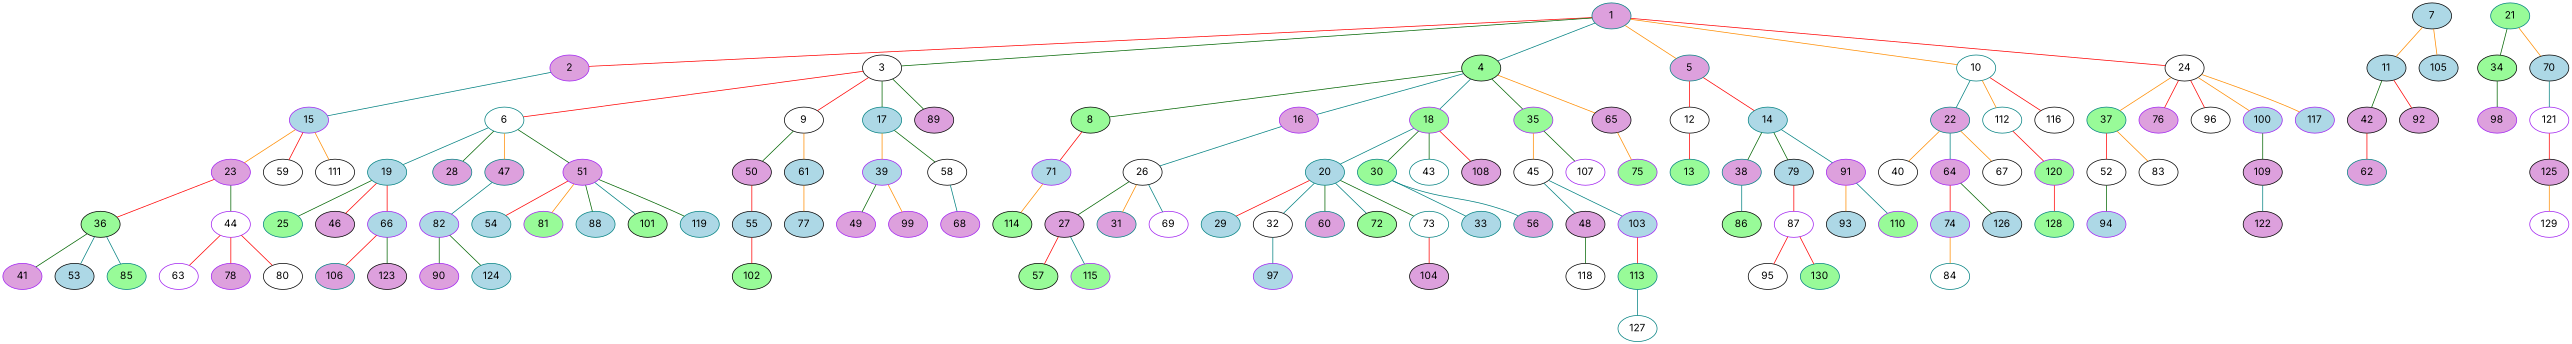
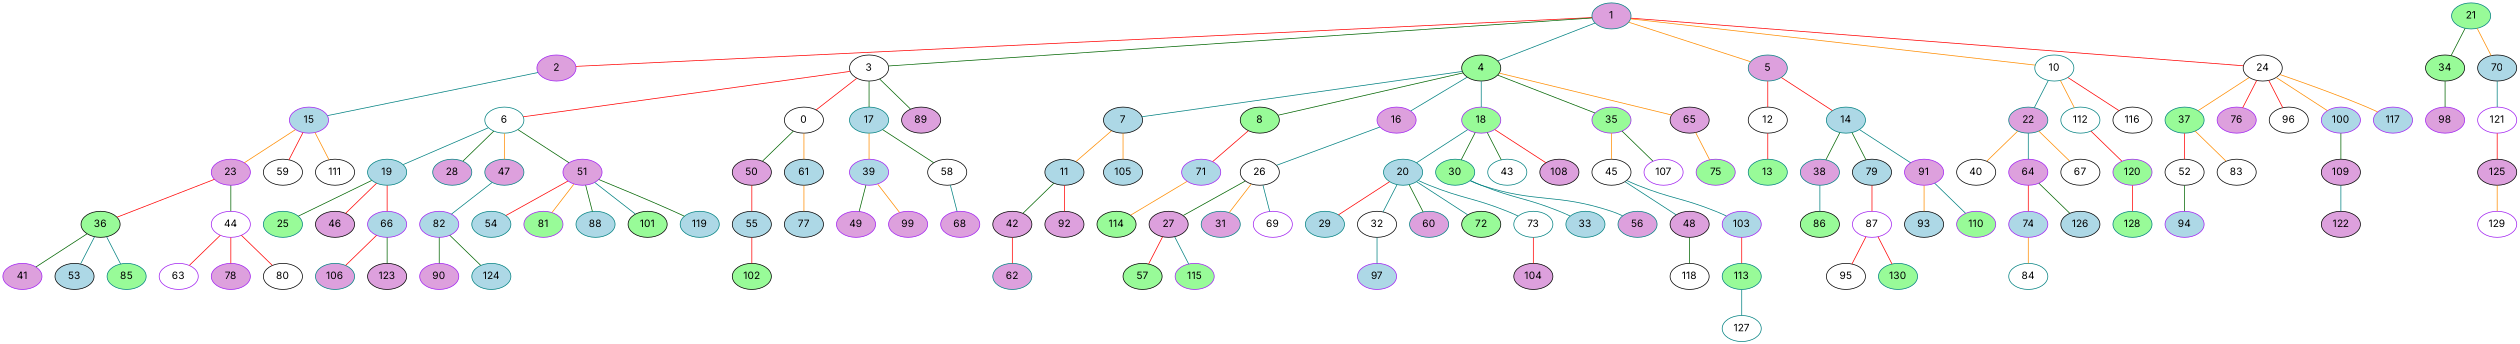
  graph {
    fontname=Inter
    node [color=black fillcolor=plum fontname=Inter style=filled]
    edge [color=red fontname=Inter]
    1 [color=teal]
    2 [color=purple]
    3 [fillcolor=white]
    4 [fillcolor=palegreen]
    5 [color=teal]
    10 [color=teal fillcolor=white]
    24 [fillcolor=white]
    15 [color=purple fillcolor=lightblue]
    6 [color=teal fillcolor=white]
-   9 [fillcolor=white]
+   9 [fillcolor=white label=0]
    17 [color=teal fillcolor=lightblue]
    89
    7 [fillcolor=lightblue]
    8 [fillcolor=palegreen]
    16 [color=purple]
    18 [color=purple fillcolor=palegreen]
    35 [color=purple fillcolor=palegreen]
    65
    12 [fillcolor=white]
    14 [color=teal fillcolor=lightblue]
    22 [color=teal]
    112 [color=teal fillcolor=white]
    116 [fillcolor=white]
    37 [color=teal fillcolor=palegreen]
    76 [color=purple]
    96 [fillcolor=white]
    100 [color=purple fillcolor=lightblue]
    117 [color=purple fillcolor=lightblue]
    23 [color=purple]
    59 [fillcolor=white]
    111 [fillcolor=white]
    19 [color=teal fillcolor=lightblue]
    28 [color=teal]
    47 [color=teal]
    51 [color=purple]
    50
    61 [fillcolor=lightblue]
    39 [color=purple fillcolor=lightblue]
    58 [fillcolor=white]
    11 [fillcolor=lightblue]
    105 [fillcolor=lightblue]
    71 [color=purple fillcolor=lightblue]
    26 [fillcolor=white]
    20 [color=teal fillcolor=lightblue]
    30 [color=teal fillcolor=palegreen]
    43 [color=teal fillcolor=white]
    108
    45 [fillcolor=white]
    107 [color=purple fillcolor=white]
    75 [color=purple fillcolor=palegreen]
    13 [color=teal fillcolor=palegreen]
    38 [color=teal]
    79 [fillcolor=lightblue]
    91 [color=purple]
    25 [color=teal fillcolor=palegreen]
    46
    66 [color=purple fillcolor=lightblue]
    82 [color=purple fillcolor=lightblue]
    54 [color=teal fillcolor=lightblue]
    81 [color=purple fillcolor=palegreen]
    88 [color=teal fillcolor=lightblue]
    101 [fillcolor=palegreen]
    119 [color=teal fillcolor=lightblue]
    42
    92
    114 [fillcolor=palegreen]
    55 [fillcolor=lightblue]
    77 [fillcolor=lightblue]
    40 [fillcolor=white]
    64 [color=purple]
    67 [fillcolor=white]
    120 [color=purple fillcolor=palegreen]
    62 [color=teal]
    21 [color=teal fillcolor=palegreen]
    34 [fillcolor=palegreen]
    70 [fillcolor=lightblue]
    86 [fillcolor=palegreen]
    87 [color=purple fillcolor=white]
    93 [fillcolor=lightblue]
    110 [color=purple fillcolor=palegreen]
    36 [fillcolor=palegreen]
    44 [color=purple fillcolor=white]
    27
    31 [color=teal]
    69 [color=purple fillcolor=white]
    49 [color=purple]
    99 [color=purple]
    68 [color=purple]
    29 [color=teal fillcolor=lightblue]
    32 [fillcolor=white]
    60 [color=teal]
    72 [fillcolor=palegreen]
    73 [color=teal fillcolor=white]
    33 [color=teal fillcolor=lightblue]
    56 [color=teal]
    106 [color=teal]
    123
    97 [color=purple fillcolor=lightblue]
    104
    98 [color=purple]
    121 [color=purple fillcolor=white]
    74 [color=purple fillcolor=lightblue]
    126 [fillcolor=lightblue]
    41 [color=purple]
    53 [fillcolor=lightblue]
    85 [color=teal fillcolor=palegreen]
    63 [color=purple fillcolor=white]
    78 [color=purple]
    80 [fillcolor=white]
    52 [fillcolor=white]
    83 [fillcolor=white]
    109
    57 [fillcolor=palegreen]
    115 [color=purple fillcolor=palegreen]
    48
    103 [color=purple fillcolor=lightblue]
    94 [color=purple fillcolor=lightblue]
    118 [fillcolor=white]
    113 [color=teal fillcolor=palegreen]
    90 [color=purple]
    124 [color=teal fillcolor=lightblue]
    102 [fillcolor=palegreen]
    84 [color=teal fillcolor=white]
    125
    95 [fillcolor=white]
    130 [color=teal fillcolor=palegreen]
    122
    127 [color=teal fillcolor=white]
    128 [color=teal fillcolor=palegreen]
    129 [color=purple fillcolor=white]
    1 -- 2
    1 -- 3 [color=darkgreen]
    1 -- 4 [color=teal]
    1 -- 5 [color=darkorange]
    1 -- 10 [color=darkorange]
    1 -- 24
    2 -- 15 [color=teal]
    3 -- 6
    3 -- 9
    3 -- 17 [color=darkgreen]
    3 -- 89 [color=darkgreen]
+   4 -- 7 [color=teal]
    4 -- 8 [color=darkgreen]
    4 -- 16 [color=teal]
    4 -- 18 [color=teal]
    4 -- 35 [color=darkgreen]
    4 -- 65 [color=darkorange]
    5 -- 12
    5 -- 14
    10 -- 22 [color=teal]
    10 -- 112 [color=darkorange]
    10 -- 116
    24 -- 37 [color=darkorange]
    24 -- 76
    24 -- 96
    24 -- 100 [color=darkorange]
    24 -- 117 [color=darkorange]
    15 -- 23 [color=darkorange]
    15 -- 59
    15 -- 111 [color=darkorange]
    6 -- 19 [color=teal]
    6 -- 28 [color=darkgreen]
    6 -- 47 [color=darkorange]
    6 -- 51 [color=darkgreen]
    9 -- 50 [color=darkgreen]
    9 -- 61 [color=darkorange]
    17 -- 39 [color=darkorange]
    17 -- 58 [color=darkgreen]
    7 -- 11 [color=darkorange]
    7 -- 105 [color=darkorange]
    8 -- 71
    16 -- 26 [color=teal]
    18 -- 20 [color=teal]
    18 -- 30 [color=darkgreen]
    18 -- 43 [color=darkgreen]
    18 -- 108
    35 -- 45 [color=darkorange]
    35 -- 107 [color=darkgreen]
    65 -- 75 [color=darkorange]
    12 -- 13
    14 -- 38 [color=darkgreen]
    14 -- 79 [color=darkgreen]
    14 -- 91 [color=teal]
    22 -- 40 [color=darkorange]
    22 -- 64 [color=teal]
    22 -- 67 [color=darkorange]
    112 -- 120
    37 -- 52
    37 -- 83 [color=darkorange]
    100 -- 109 [color=darkgreen]
    23 -- 36
    23 -- 44 [color=darkgreen]
    19 -- 25 [color=darkgreen]
    19 -- 46
    19 -- 66
    47 -- 82 [color=teal]
    51 -- 54
    51 -- 81 [color=darkorange]
    51 -- 88 [color=darkgreen]
    51 -- 101 [color=teal]
    51 -- 119 [color=darkgreen]
    50 -- 55
    61 -- 77 [color=darkorange]
    39 -- 49 [color=darkgreen]
    39 -- 99 [color=darkorange]
    58 -- 68 [color=teal]
    11 -- 42 [color=darkgreen]
    11 -- 92
    71 -- 114 [color=darkorange]
    26 -- 27 [color=darkgreen]
    26 -- 31 [color=darkorange]
    26 -- 69 [color=teal]
    20 -- 29
    20 -- 32 [color=teal]
    20 -- 60 [color=darkgreen]
    20 -- 72 [color=teal]
-   20 -- 73 [color=darkgreen]
+   20 -- 73 [color=teal]
    30 -- 33 [color=teal]
    30 -- 56 [color=teal]
    45 -- 48 [color=teal]
    45 -- 103 [color=teal]
    38 -- 86 [color=teal]
    79 -- 87
    91 -- 93 [color=darkorange]
    91 -- 110 [color=teal]
    66 -- 106
    66 -- 123 [color=darkgreen]
    82 -- 90 [color=darkgreen]
    82 -- 124 [color=darkgreen]
    42 -- 62
    55 -- 102
    64 -- 74
    64 -- 126 [color=darkgreen]
    120 -- 128
    21 -- 34 [color=darkgreen]
    21 -- 70 [color=darkorange]
    34 -- 98 [color=darkgreen]
    70 -- 121 [color=teal]
    87 -- 95
    87 -- 130
    36 -- 41 [color=darkgreen]
    36 -- 53 [color=teal]
    36 -- 85 [color=teal]
    44 -- 63
    44 -- 78
    44 -- 80
    27 -- 57
    27 -- 115 [color=teal]
    32 -- 97 [color=teal]
    73 -- 104
    121 -- 125
    74 -- 84 [color=darkorange]
    52 -- 94 [color=darkgreen]
    109 -- 122 [color=teal]
    48 -- 118 [color=darkgreen]
    103 -- 113
    113 -- 127 [color=teal]
    125 -- 129 [color=darkorange]
  }
